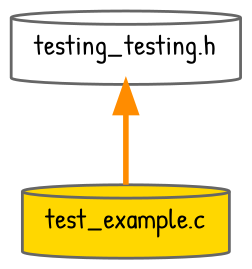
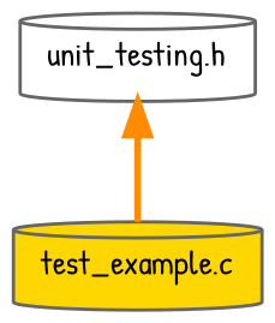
  digraph {
    fontname="Patrick Hand"
    node [fontname="Patrick Hand" fontsize=10 shape=cylinder style=filled]
-   n1 [color=gray40 fillcolor=white fontcolor=black height=0.2 label="testing_testing.h" width=0.4]
+   n1 [color=gray40 fillcolor=white fontcolor=black height=0.2 label="unit_testing.h" width=0.4]
    n2 [color=grey40 fillcolor=gold height=0.2 label="test_example.c" width=0.4]
    n1 -> n2 [color=darkorange dir=back fontname="Patrick Hand" fontsize=10 labelfontname=Helvetica labelfontsize=10 style=bold]
  }
